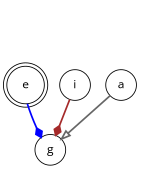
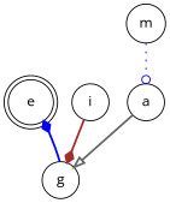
  digraph {
    fontname="Open Sans"
    node [color=black fontname="Open Sans" shape=circle]
    edge [arrowhead=diamond color=blue fontname="Open Sans" style=bold]
    e [shape=doublecircle]
    i
    g
+   m
    a
    i -> g [color=brown]
-   e -> g
+   g -> e
+   m -> a [arrowhead=odot style=dotted]
    a -> g [arrowhead=onormal color=gray40]
  }
